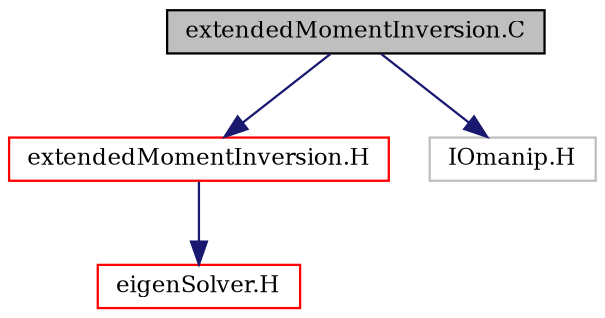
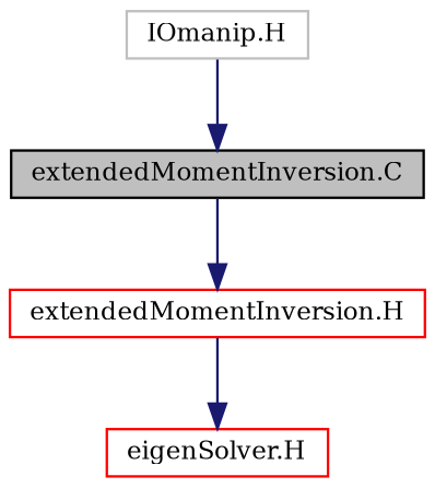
  digraph {
    fontname="DejaVu Serif"
    node [color=red fontname="DejaVu Serif" fontsize=10 shape=record]
    edge [color=midnightblue fontname="DejaVu Serif" fontsize=10 labelfontname=Helvetica labelfontsize=10 style=solid]
    n1 [color=black fillcolor=grey75 fontcolor=black height=0.2 label="extendedMomentInversion.C" style=filled width=0.4]
    n2 [height=0.2 label="extendedMomentInversion.H" width=0.4]
    n3 [color=grey75 height=0.2 label="IOmanip.H" width=0.4]
    n4 [height=0.2 label="eigenSolver.H" width=0.4]
    n1 -> n2
-   n1 -> n3
+   n3 -> n1
    n2 -> n4
  }
